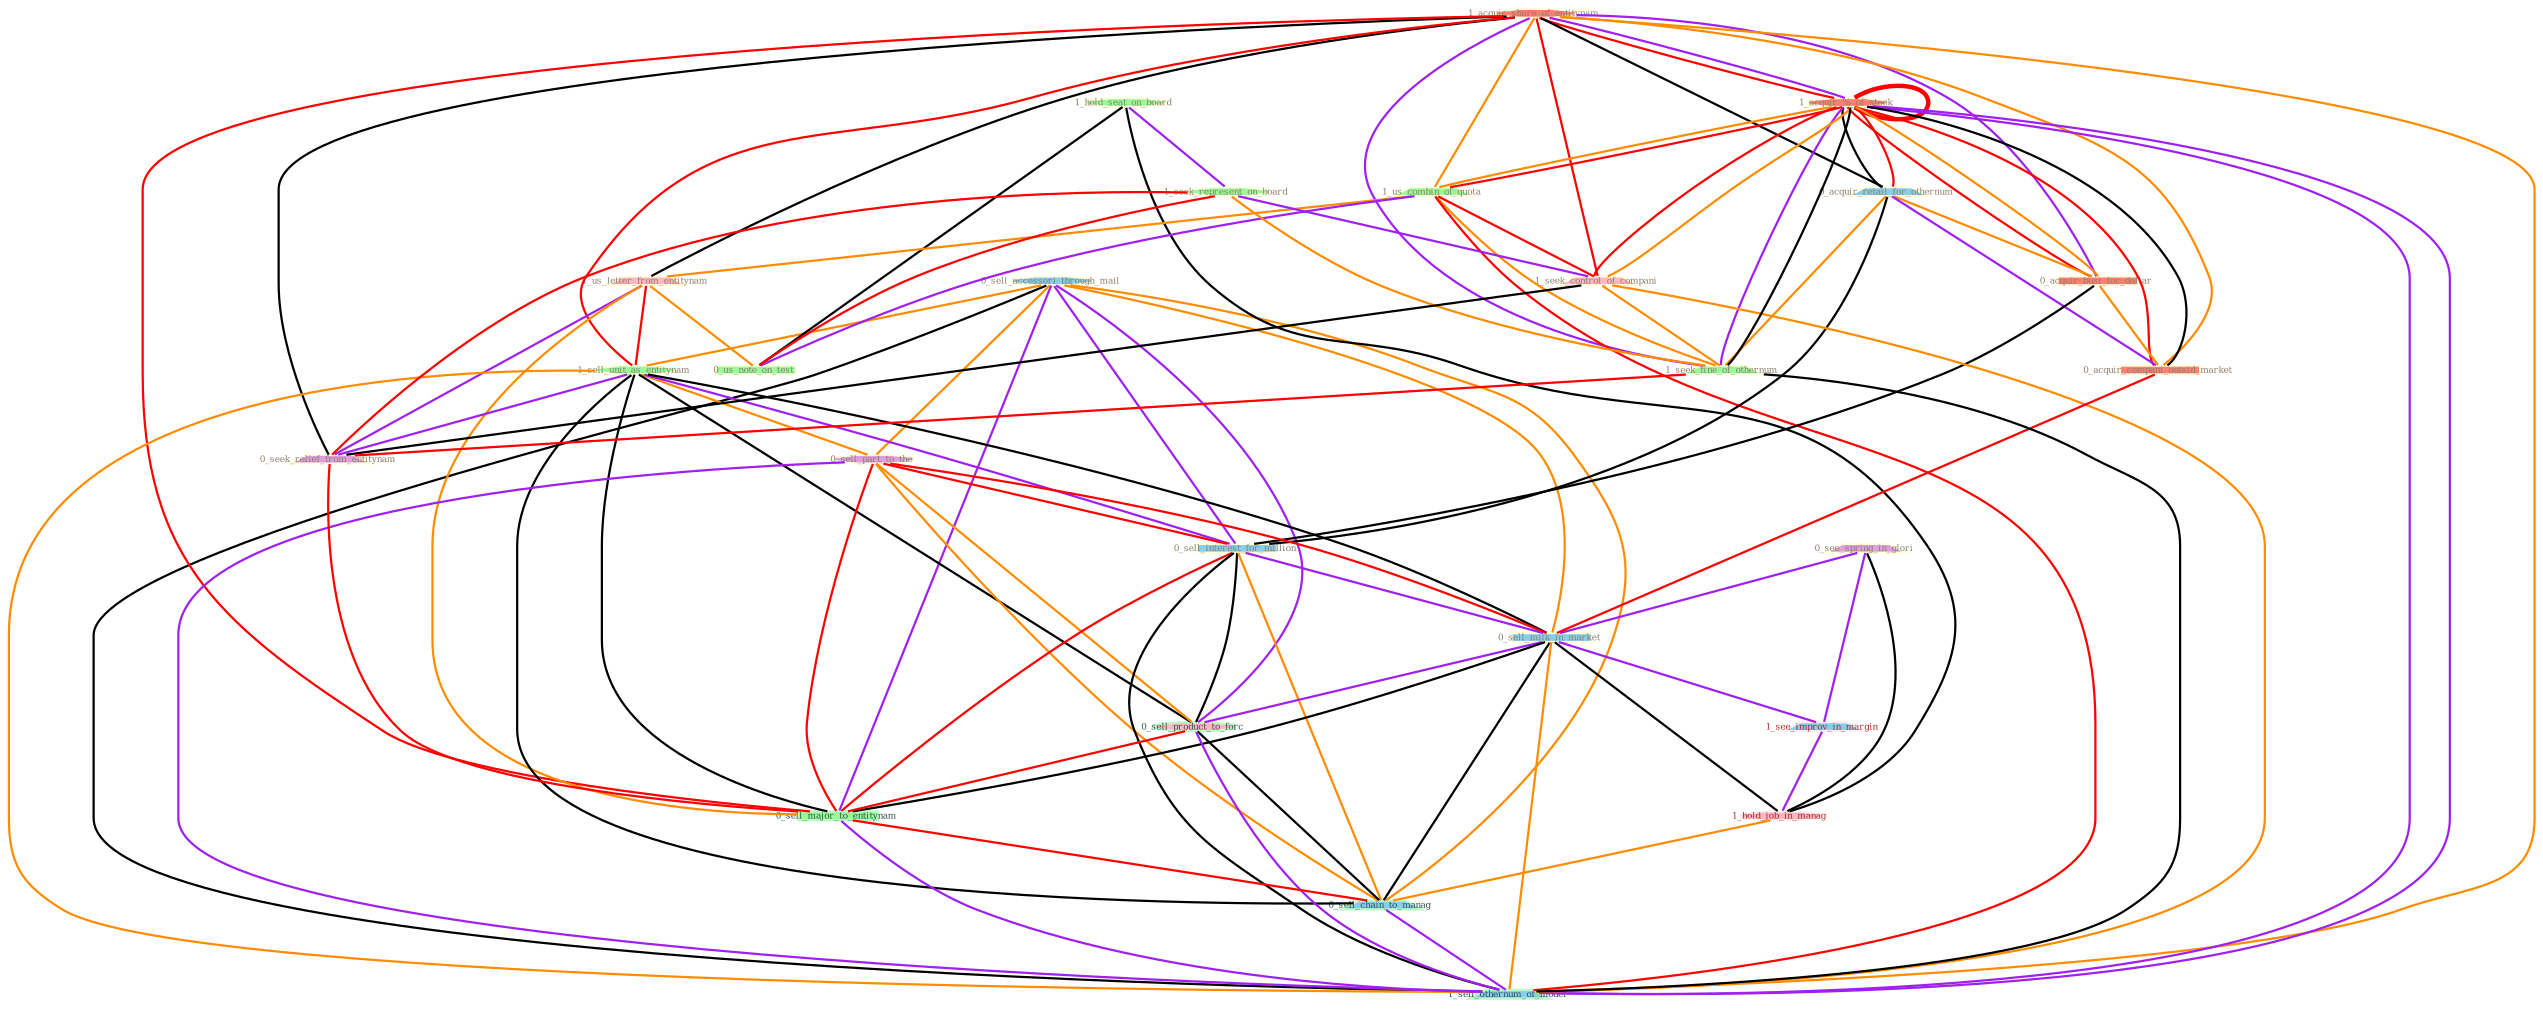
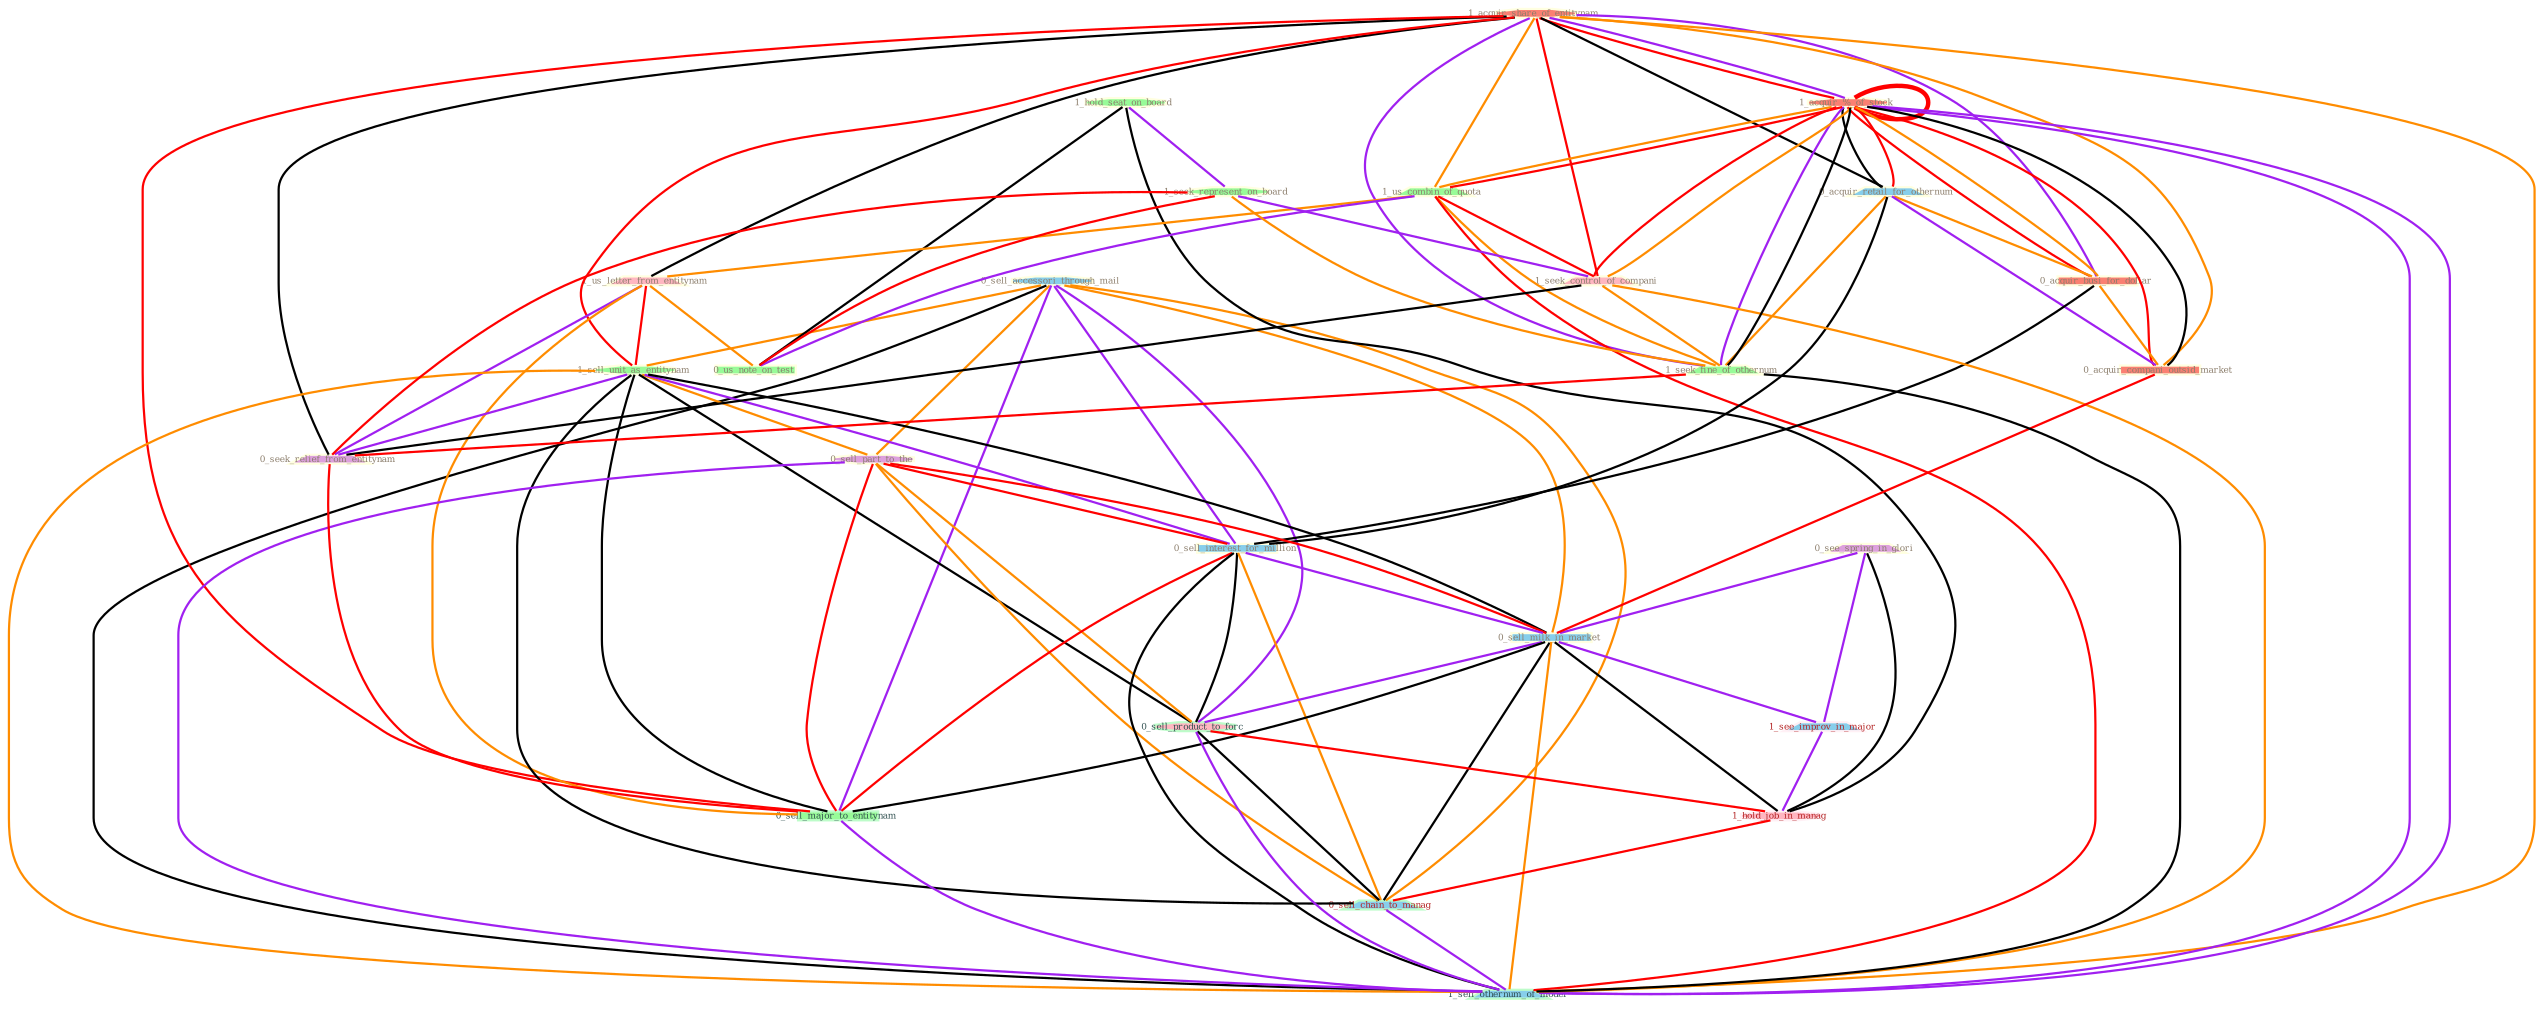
  graph {
    node [color="#ffffe0" fillcolor=skyblue fixedsize=true fontcolor="#8b7d6b" fontsize=4 shape=trapezium style=filled]
    edge [color=darkorange w=1]
    "0_sell_accessori_through_mail " [height=.06 shape=octagon width=.5]
    "1_acquir_share_of_entitynam " [fillcolor=salmon height=.06 shape=octagon width=.5]
    "1_acquir_%_of_stock " [fillcolor=salmon height=.06 shape=octagon width=.5]
    "1_hold_seat_on_board " [fillcolor=palegreen height=.06 shape=octagon width=.5]
    "0_see_spring_in_glori " [fillcolor=plum height=.06 width=.5]
    "1_us_combin_of_quota " [fillcolor=palegreen height=.06 width=.5]
    "1_us_letter_from_entitynam " [fillcolor=lightpink height=.06 width=.5]
    "1_sell_unit_as_entitynam " [fillcolor=palegreen height=.06 shape=octagon width=.5]
    "0_acquir_retail_for_othernum " [height=.06 width=.5]
    "1_seek_represent_on_board " [fillcolor=palegreen height=.06 shape=octagon width=.5]
    "0_acquir_busi_for_dollar " [fillcolor=salmon height=.06 shape=box width=.5]
    "1_seek_control_of_compani " [fillcolor=lightpink height=.06 width=.5]
    "0_acquir_compani_outsid_market " [fillcolor=salmon height=.06 shape=box width=.5]
    "1_seek_fine_of_othernum " [fillcolor=palegreen height=.06 width=.5]
    "0_sell_part_to_the " [fillcolor=plum height=.06 shape=octagon width=.5]
    "0_sell_interest_for_million " [height=.06 shape=box width=.5]
    "0_sell_milk_in_market " [height=.06 shape=box width=.5]
    "0_seek_relief_from_entitynam " [fillcolor=plum height=.06 width=.5]
    "0_us_note_on_test " [fillcolor=palegreen height=.06 shape=box width=.5]
-   "1_see_improv_in_margin " [color="#fff0f5" fontcolor="#b22222" height=.06 width=.5]
+   "1_see_improv_in_margin " [color="#fff0f5" fontcolor="#b22222" height=.06 width=.5 label="1_see_improv_in_major"]
    "1_hold_job_in_manag " [color="#fff0f5" fillcolor=lightpink fontcolor="#b22222" height=.06 shape=octagon width=.5]
    "0_sell_product_to_forc " [color="#BDFCC9" fillcolor=lightpink fontcolor="#2f4f4f" height=.06 shape=octagon width=.5]
    "0_sell_major_to_entitynam " [color="#BDFCC9" fillcolor=palegreen fontcolor="#2f4f4f" height=.06 shape=box width=.5]
-   "0_sell_chain_to_manag " [color="#BDFCC9" fontcolor="#2f4f4f" height=.06 width=.5]
+   "0_sell_chain_to_manag " [color="#BDFCC9" fontcolor="#b22222" height=.06 width=.5]
    "1_sell_othernum_of_model " [color="#BDFCC9" fontcolor="#2f4f4f" height=.06 width=.5]
    subgraph sub_1 {
      "0_sell_accessori_through_mail "
      "1_acquir_share_of_entitynam "
      "1_acquir_%_of_stock "
      "1_hold_seat_on_board "
      "0_see_spring_in_glori "
      "1_us_combin_of_quota "
      "1_us_letter_from_entitynam "
      "1_sell_unit_as_entitynam "
      "0_acquir_retail_for_othernum "
      "1_seek_represent_on_board "
      "0_acquir_busi_for_dollar "
      "1_seek_control_of_compani "
      "0_acquir_compani_outsid_market "
      "1_seek_fine_of_othernum "
      "0_sell_part_to_the "
      "0_sell_interest_for_million "
      "0_sell_milk_in_market "
      "0_seek_relief_from_entitynam "
      "0_us_note_on_test "
    }
    subgraph sub_2 {
      "1_see_improv_in_margin "
      "1_hold_job_in_manag "
    }
    "0_sell_accessori_through_mail " -- "1_sell_unit_as_entitynam "
    "0_sell_accessori_through_mail " -- "0_sell_part_to_the "
    "0_sell_accessori_through_mail " -- "0_sell_interest_for_million " [color=purple]
    "0_sell_accessori_through_mail " -- "0_sell_milk_in_market "
    "0_sell_accessori_through_mail " -- "0_sell_product_to_forc " [color=purple]
    "0_sell_accessori_through_mail " -- "0_sell_major_to_entitynam " [color=purple]
    "0_sell_accessori_through_mail " -- "0_sell_chain_to_manag "
    "0_sell_accessori_through_mail " -- "1_sell_othernum_of_model " [color=black]
    "1_acquir_share_of_entitynam " -- "1_acquir_%_of_stock " [color=red w=2]
    "1_acquir_share_of_entitynam " -- "1_acquir_%_of_stock " [color=purple w=2]
    "1_acquir_share_of_entitynam " -- "1_us_combin_of_quota "
    "1_acquir_share_of_entitynam " -- "1_us_letter_from_entitynam " [color=black]
    "1_acquir_share_of_entitynam " -- "1_sell_unit_as_entitynam " [color=red]
    "1_acquir_share_of_entitynam " -- "0_acquir_retail_for_othernum " [color=black]
    "1_acquir_share_of_entitynam " -- "0_acquir_busi_for_dollar " [color=purple]
    "1_acquir_share_of_entitynam " -- "1_seek_control_of_compani " [color=red]
    "1_acquir_share_of_entitynam " -- "0_acquir_compani_outsid_market "
    "1_acquir_share_of_entitynam " -- "1_seek_fine_of_othernum " [color=purple]
    "1_acquir_share_of_entitynam " -- "0_seek_relief_from_entitynam " [color=black]
    "1_acquir_share_of_entitynam " -- "0_sell_major_to_entitynam " [color=red]
    "1_acquir_share_of_entitynam " -- "1_sell_othernum_of_model "
    "1_acquir_%_of_stock " -- "1_acquir_%_of_stock " [color=red style=bold w=4]
    "1_acquir_%_of_stock " -- "1_us_combin_of_quota "
    "1_acquir_%_of_stock " -- "0_acquir_retail_for_othernum " [color=black]
    "1_acquir_%_of_stock " -- "0_acquir_busi_for_dollar " [color=red]
    "1_acquir_%_of_stock " -- "1_seek_control_of_compani " [color=red]
    "1_acquir_%_of_stock " -- "0_acquir_compani_outsid_market " [color=red]
    "1_acquir_%_of_stock " -- "1_seek_fine_of_othernum " [color=purple]
    "1_acquir_%_of_stock " -- "1_sell_othernum_of_model " [color=purple]
    "1_acquir_%_of_stock " -- "1_sell_othernum_of_model " [color=purple]
    "1_hold_seat_on_board " -- "1_seek_represent_on_board " [color=purple w=2]
    "1_hold_seat_on_board " -- "0_us_note_on_test " [color=black]
    "1_hold_seat_on_board " -- "1_hold_job_in_manag " [color=black]
    "0_see_spring_in_glori " -- "0_sell_milk_in_market " [color=purple]
    "0_see_spring_in_glori " -- "1_see_improv_in_margin " [color=purple w=2]
    "0_see_spring_in_glori " -- "1_hold_job_in_manag " [color=black]
    "1_us_combin_of_quota " -- "1_acquir_%_of_stock " [color=red]
    "1_us_combin_of_quota " -- "1_us_letter_from_entitynam "
    "1_us_combin_of_quota " -- "1_seek_control_of_compani " [color=red]
    "1_us_combin_of_quota " -- "1_seek_fine_of_othernum "
    "1_us_combin_of_quota " -- "0_us_note_on_test " [color=purple]
    "1_us_combin_of_quota " -- "1_sell_othernum_of_model " [color=red]
    "1_us_letter_from_entitynam " -- "1_sell_unit_as_entitynam " [color=red]
    "1_us_letter_from_entitynam " -- "0_seek_relief_from_entitynam " [color=purple w=2]
    "1_us_letter_from_entitynam " -- "0_us_note_on_test "
    "1_us_letter_from_entitynam " -- "0_sell_major_to_entitynam "
    "1_sell_unit_as_entitynam " -- "0_sell_part_to_the "
    "1_sell_unit_as_entitynam " -- "0_sell_interest_for_million " [color=purple]
    "1_sell_unit_as_entitynam " -- "0_sell_milk_in_market " [color=black]
    "1_sell_unit_as_entitynam " -- "0_seek_relief_from_entitynam " [color=purple]
    "1_sell_unit_as_entitynam " -- "0_sell_product_to_forc " [color=black]
    "1_sell_unit_as_entitynam " -- "0_sell_major_to_entitynam " [color=black w=2]
    "1_sell_unit_as_entitynam " -- "0_sell_chain_to_manag " [color=black]
    "1_sell_unit_as_entitynam " -- "1_sell_othernum_of_model "
    "0_acquir_retail_for_othernum " -- "1_acquir_%_of_stock " [color=red]
    "0_acquir_retail_for_othernum " -- "0_acquir_busi_for_dollar " [w=2]
    "0_acquir_retail_for_othernum " -- "0_acquir_compani_outsid_market " [color=purple]
    "0_acquir_retail_for_othernum " -- "1_seek_fine_of_othernum "
    "0_acquir_retail_for_othernum " -- "0_sell_interest_for_million " [color=black]
    "1_seek_represent_on_board " -- "1_seek_control_of_compani " [color=purple]
    "1_seek_represent_on_board " -- "1_seek_fine_of_othernum "
    "1_seek_represent_on_board " -- "0_seek_relief_from_entitynam " [color=red]
    "1_seek_represent_on_board " -- "0_us_note_on_test " [color=red]
    "0_acquir_busi_for_dollar " -- "1_acquir_%_of_stock "
    "0_acquir_busi_for_dollar " -- "0_acquir_compani_outsid_market "
    "0_acquir_busi_for_dollar " -- "0_sell_interest_for_million " [color=black]
    "1_seek_control_of_compani " -- "1_acquir_%_of_stock "
    "1_seek_control_of_compani " -- "1_seek_fine_of_othernum " [w=2]
    "1_seek_control_of_compani " -- "0_seek_relief_from_entitynam " [color=black]
    "1_seek_control_of_compani " -- "1_sell_othernum_of_model "
    "0_acquir_compani_outsid_market " -- "1_acquir_%_of_stock " [color=black]
    "0_acquir_compani_outsid_market " -- "0_sell_milk_in_market " [color=red]
    "1_seek_fine_of_othernum " -- "1_acquir_%_of_stock " [color=black]
    "1_seek_fine_of_othernum " -- "0_seek_relief_from_entitynam " [color=red]
    "1_seek_fine_of_othernum " -- "1_sell_othernum_of_model " [color=black]
    "0_sell_part_to_the " -- "0_sell_interest_for_million " [color=red]
    "0_sell_part_to_the " -- "0_sell_milk_in_market " [color=red]
    "0_sell_part_to_the " -- "0_sell_product_to_forc " [w=2]
    "0_sell_part_to_the " -- "0_sell_major_to_entitynam " [color=red w=2]
    "0_sell_part_to_the " -- "0_sell_chain_to_manag " [w=2]
    "0_sell_part_to_the " -- "1_sell_othernum_of_model " [color=purple]
    "0_sell_interest_for_million " -- "0_sell_milk_in_market " [color=purple]
    "0_sell_interest_for_million " -- "0_sell_product_to_forc " [color=black]
    "0_sell_interest_for_million " -- "0_sell_major_to_entitynam " [color=red]
    "0_sell_interest_for_million " -- "0_sell_chain_to_manag "
    "0_sell_interest_for_million " -- "1_sell_othernum_of_model " [color=black]
    "0_sell_milk_in_market " -- "1_see_improv_in_margin " [color=purple]
    "0_sell_milk_in_market " -- "1_hold_job_in_manag " [color=black]
    "0_sell_milk_in_market " -- "0_sell_product_to_forc " [color=purple]
    "0_sell_milk_in_market " -- "0_sell_major_to_entitynam " [color=black]
    "0_sell_milk_in_market " -- "0_sell_chain_to_manag " [color=black]
    "0_sell_milk_in_market " -- "1_sell_othernum_of_model "
    "0_seek_relief_from_entitynam " -- "0_sell_major_to_entitynam " [color=red]
    "1_see_improv_in_margin " -- "1_hold_job_in_manag " [color=purple]
-   "1_hold_job_in_manag " -- "0_sell_chain_to_manag "
-   "0_sell_product_to_forc " -- "0_sell_major_to_entitynam " [color=red w=2]
+   "1_hold_job_in_manag " -- "0_sell_chain_to_manag " [color=red]
+   "0_sell_product_to_forc " -- "1_hold_job_in_manag " [color=red w=2]
    "0_sell_product_to_forc " -- "0_sell_chain_to_manag " [color=black w=2]
    "0_sell_product_to_forc " -- "1_sell_othernum_of_model " [color=purple]
-   "0_sell_major_to_entitynam " -- "0_sell_chain_to_manag " [color=red w=2]
    "0_sell_major_to_entitynam " -- "1_sell_othernum_of_model " [color=purple]
    "0_sell_chain_to_manag " -- "1_sell_othernum_of_model " [color=purple]
  }
